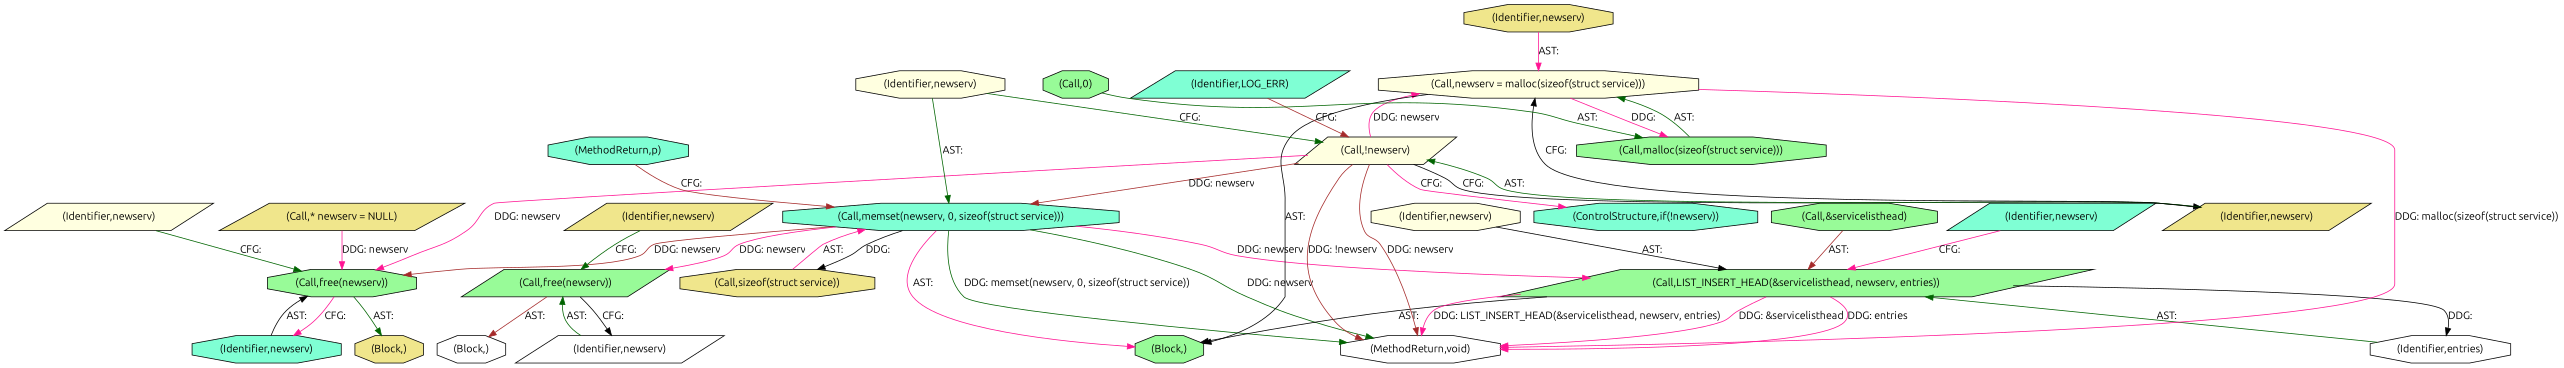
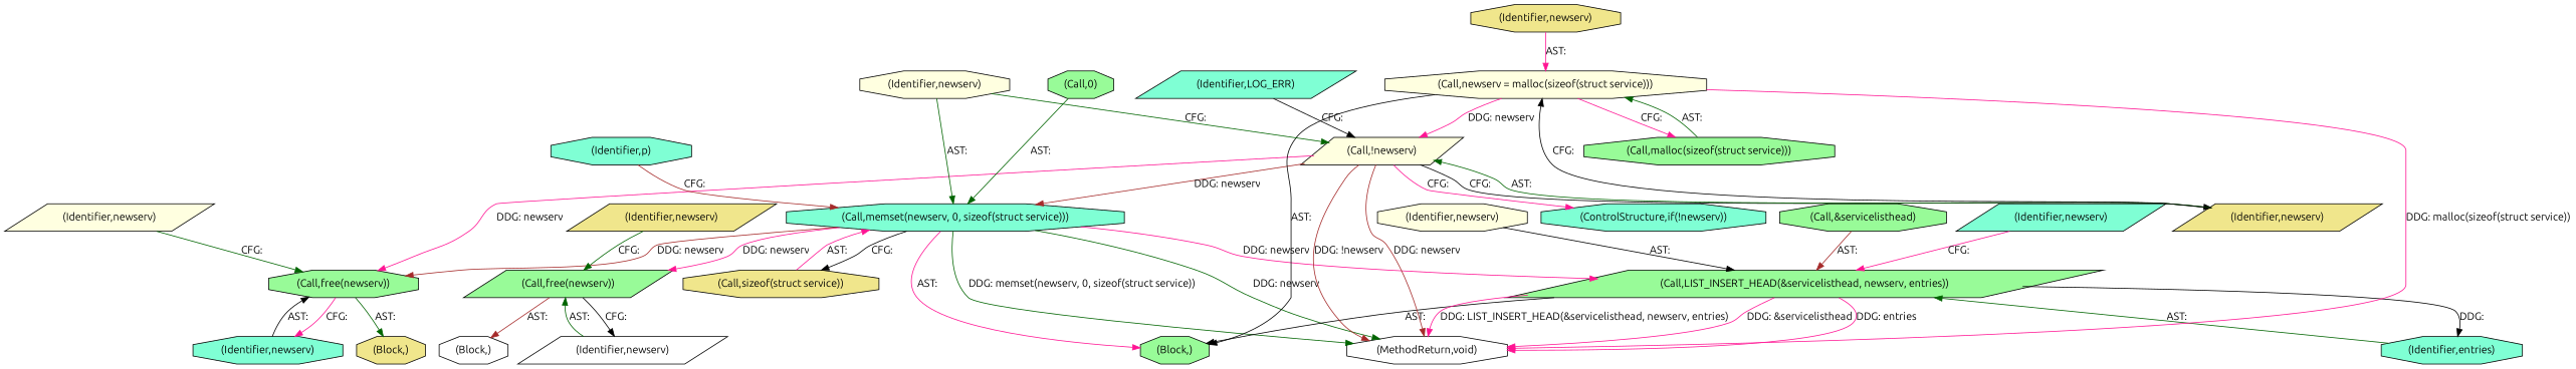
  digraph {
    fontname=Ubuntu
    node [fillcolor=aquamarine fontname=Ubuntu shape=octagon style=filled]
    edge [color=deeppink fontname=Ubuntu]
    n1 [label="(Call,memset(newserv, 0, sizeof(struct service)))"]
    n2 [fillcolor=palegreen label="(Call,free(newserv))" shape=parallelogram]
    n3 [fillcolor=palegreen label="(Call,LIST_INSERT_HEAD(&servicelisthead, newserv, entries))" shape=parallelogram]
    n4 [fillcolor=palegreen label="(Call,free(newserv))"]
    n5 [fillcolor=khaki label="(Call,sizeof(struct service))"]
    n6 [fillcolor=palegreen label="(Block,)"]
    n7 [fillcolor=white label="(MethodReturn,void)"]
    n8 [fillcolor=white label="(Block,)"]
    n9 [fillcolor=white label="(Identifier,newserv)" shape=parallelogram]
-   n10 [fillcolor=white label="(Identifier,entries)"]
+   n10 [label="(Identifier,entries)"]
    n11 [label="(Identifier,newserv)"]
    n12 [fillcolor=khaki label="(Block,)"]
    n13 [fillcolor=lightyellow label="(Call,!newserv)" shape=parallelogram]
    n14 [label="(ControlStructure,if(!newserv))"]
    n15 [fillcolor=khaki label="(Identifier,newserv)" shape=parallelogram]
    n16 [fillcolor=lightyellow label="(Call,newserv = malloc(sizeof(struct service)))"]
    n17 [fillcolor=palegreen label="(Call,malloc(sizeof(struct service)))"]
    n18 [fillcolor=lightyellow label="(Identifier,newserv)"]
    n19 [fillcolor=lightyellow label="(Identifier,newserv)"]
    n20 [fillcolor=lightyellow label="(Identifier,newserv)" shape=parallelogram]
    n21 [fillcolor=palegreen label="(Call,&servicelisthead)"]
    n22 [fillcolor=khaki label="(Identifier,newserv)" shape=parallelogram]
    n23 [fillcolor=khaki label="(Identifier,newserv)"]
    n24 [label="(Identifier,LOG_ERR)" shape=parallelogram]
-   n25 [fillcolor=khaki label="(Call,* newserv = NULL)" shape=parallelogram]
    n26 [fillcolor=palegreen label="(Call,0)"]
    n27 [label="(Identifier,newserv)" shape=parallelogram]
-   n28 [label="(MethodReturn,p)"]
+   n28 [label="(Identifier,p)"]
    n1 -> n2 [label="DDG: newserv"]
    n1 -> n3 [label="DDG: newserv"]
    n1 -> n4 [color=brown label="DDG: newserv"]
-   n1 -> n5 [color=black label="DDG: "]
+   n1 -> n5 [color=black label="CFG: "]
    n1 -> n6 [label="AST: "]
    n1 -> n7 [color=darkgreen label="DDG: memset(newserv, 0, sizeof(struct service))"]
    n1 -> n7 [color=darkgreen label="DDG: newserv"]
    n2 -> n8 [color=brown label="AST: "]
    n2 -> n9 [color=black label="CFG: "]
    n3 -> n6 [color=black label="AST: "]
    n3 -> n7 [label="DDG: LIST_INSERT_HEAD(&servicelisthead, newserv, entries)"]
    n3 -> n7 [label="DDG: &servicelisthead"]
    n3 -> n7 [label="DDG: entries"]
    n3 -> n10 [color=black label="DDG: "]
    n4 -> n11 [label="CFG: "]
    n4 -> n12 [color=darkgreen label="AST: "]
    n5 -> n1 [label="AST: "]
    n9 -> n2 [color=darkgreen label="AST: "]
    n10 -> n3 [color=darkgreen label="AST: "]
    n11 -> n4 [color=black label="AST: "]
    n13 -> n1 [color=brown label="DDG: newserv"]
    n13 -> n4 [label="DDG: newserv"]
    n13 -> n7 [color=brown label="DDG: !newserv"]
    n13 -> n7 [color=brown label="DDG: newserv"]
    n13 -> n14 [label="CFG: "]
    n13 -> n15 [color=black label="CFG: "]
    n15 -> n13 [color=darkgreen label="AST: "]
    n15 -> n16 [color=black label="CFG: "]
    n16 -> n6 [color=black label="AST: "]
    n16 -> n7 [label="DDG: malloc(sizeof(struct service))"]
-   n13 -> n16 [label="DDG: newserv"]
-   n16 -> n17 [label="DDG: "]
+   n16 -> n13 [label="DDG: newserv"]
+   n16 -> n17 [label="CFG: "]
    n17 -> n16 [color=darkgreen label="AST: "]
    n18 -> n3 [color=black label="AST: "]
    n19 -> n1 [color=darkgreen label="AST: "]
    n19 -> n13 [color=darkgreen label="CFG: "]
    n20 -> n4 [color=darkgreen label="CFG: "]
    n21 -> n3 [color=brown label="AST: "]
    n22 -> n2 [color=darkgreen label="CFG: "]
    n23 -> n16 [label="AST: "]
-   n24 -> n13 [color=brown label="CFG: "]
-   n25 -> n4 [label="DDG: newserv"]
-   n26 -> n17 [color=darkgreen label="AST: "]
+   n24 -> n13 [color=black label="CFG: "]
+   n26 -> n1 [color=darkgreen label="AST: "]
    n27 -> n3 [label="CFG: "]
    n28 -> n1 [color=brown label="CFG: "]
  }
